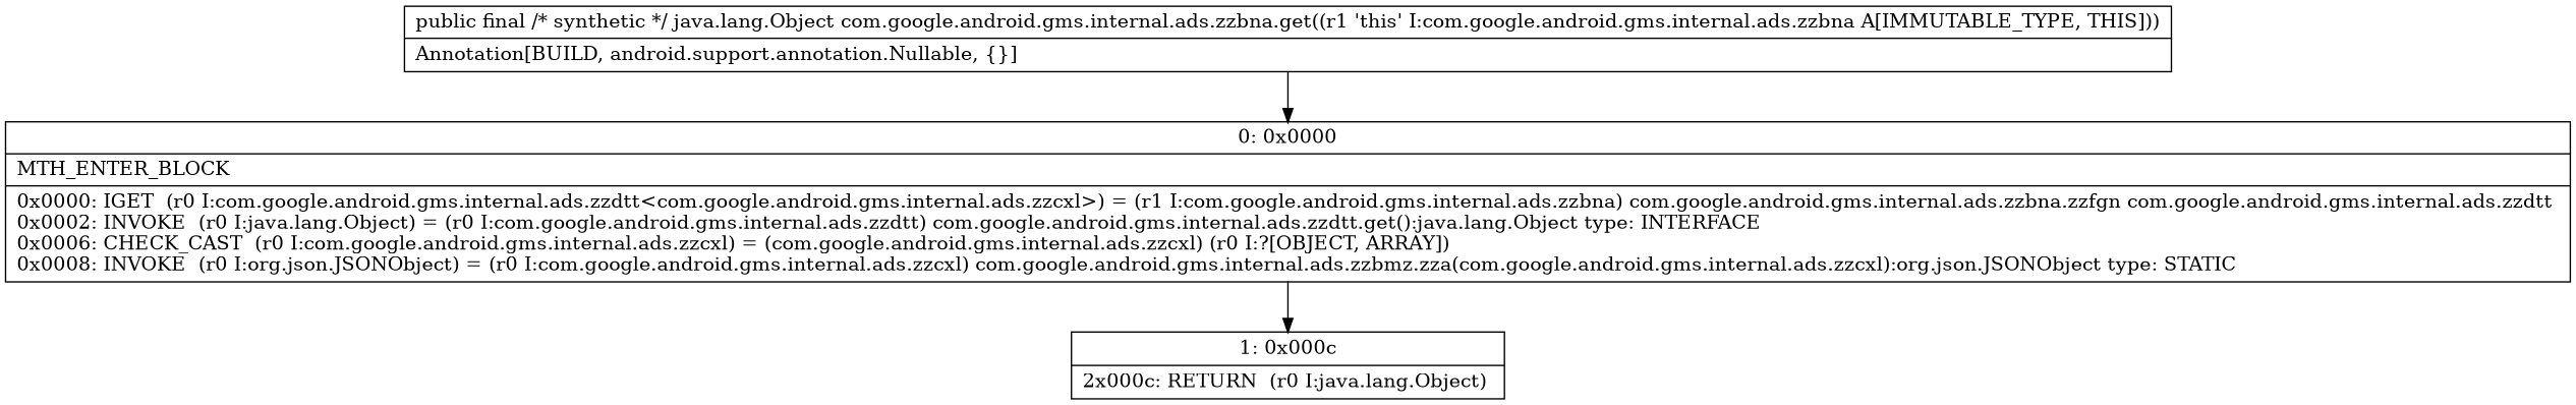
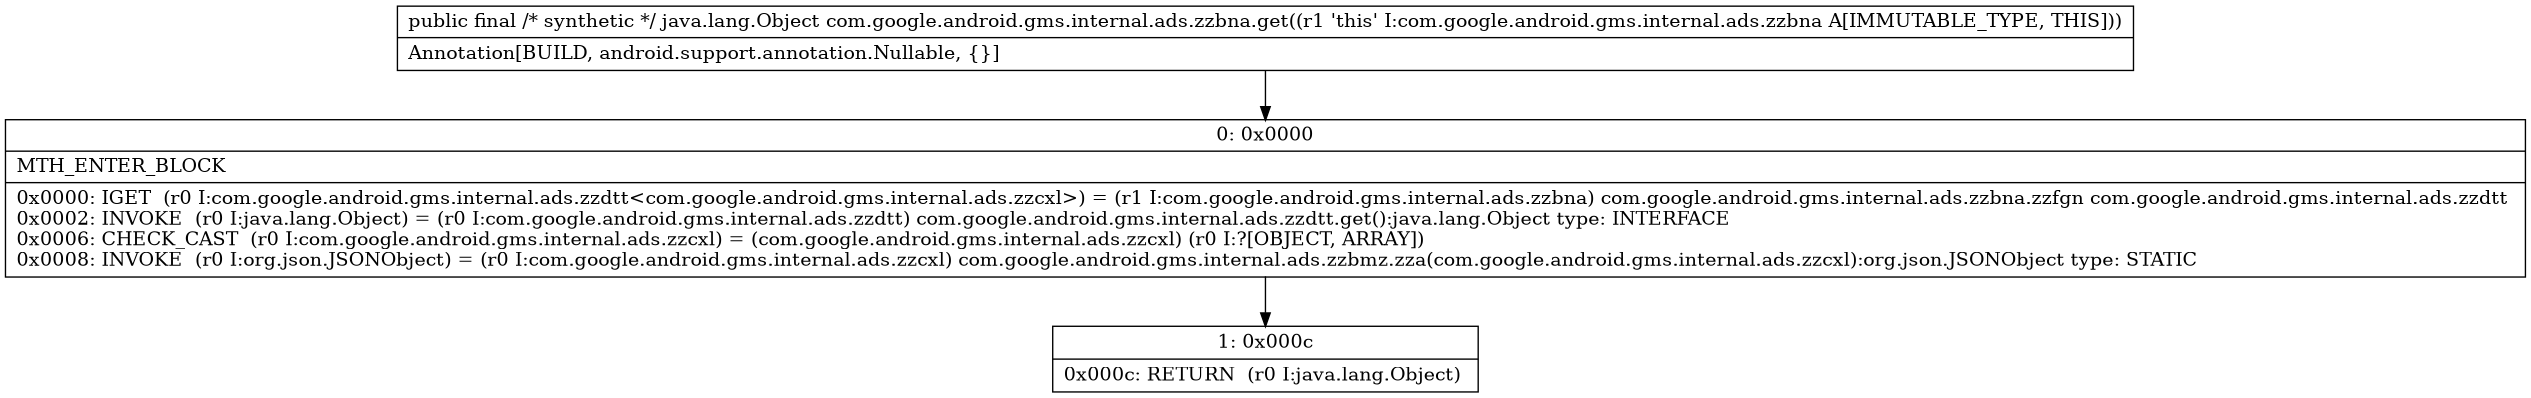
  digraph {
    node [shape=record]
    n1 [label="{0\:\ 0x0000|MTH_ENTER_BLOCK\l|0x0000: IGET  (r0 I:com.google.android.gms.internal.ads.zzdtt\<com.google.android.gms.internal.ads.zzcxl\>) = (r1 I:com.google.android.gms.internal.ads.zzbna) com.google.android.gms.internal.ads.zzbna.zzfgn com.google.android.gms.internal.ads.zzdtt \l0x0002: INVOKE  (r0 I:java.lang.Object) = (r0 I:com.google.android.gms.internal.ads.zzdtt) com.google.android.gms.internal.ads.zzdtt.get():java.lang.Object type: INTERFACE \l0x0006: CHECK_CAST  (r0 I:com.google.android.gms.internal.ads.zzcxl) = (com.google.android.gms.internal.ads.zzcxl) (r0 I:?[OBJECT, ARRAY]) \l0x0008: INVOKE  (r0 I:org.json.JSONObject) = (r0 I:com.google.android.gms.internal.ads.zzcxl) com.google.android.gms.internal.ads.zzbmz.zza(com.google.android.gms.internal.ads.zzcxl):org.json.JSONObject type: STATIC \l}"]
-   n2 [label="{1\:\ 0x000c|2x000c: RETURN  (r0 I:java.lang.Object) \l}"]
+   n2 [label="{1\:\ 0x000c|0x000c: RETURN  (r0 I:java.lang.Object) \l}"]
    n3 [label="{public final \/* synthetic *\/ java.lang.Object com.google.android.gms.internal.ads.zzbna.get((r1 'this' I:com.google.android.gms.internal.ads.zzbna A[IMMUTABLE_TYPE, THIS]))  | Annotation[BUILD, android.support.annotation.Nullable, \{\}]\l}"]
    n1 -> n2
    n3 -> n1
  }
